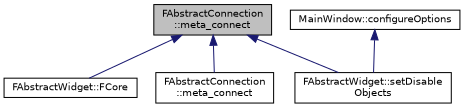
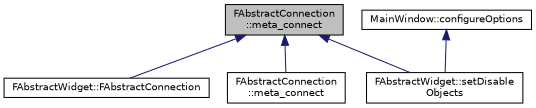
  digraph {
    rankdir=TB
    node [color=black fillcolor=white fontname=Helvetica fontsize=10 shape=record style=filled]
    edge [color=midnightblue dir=back fontname=Helvetica fontsize=10 labelfontname=Helvetica labelfontsize=10 style=solid]
    n1 [fillcolor=grey75 fontcolor=black height=0.2 label="FAbstractConnection\l::meta_connect" width=0.4]
-   n2 [height=0.2 label="FAbstractWidget::FCore" width=0.4]
+   n2 [height=0.2 label="FAbstractWidget::FAbstractConnection" width=0.4]
    n3 [height=0.2 label="FAbstractConnection\l::meta_connect" width=0.4]
    n4 [height=0.2 label="FAbstractWidget::setDisable\lObjects" width=0.4]
    n5 [height=0.2 label="MainWindow::configureOptions" width=0.4]
    n1 -> n2
    n1 -> n3
    n1 -> n4
    n5 -> n4
  }
